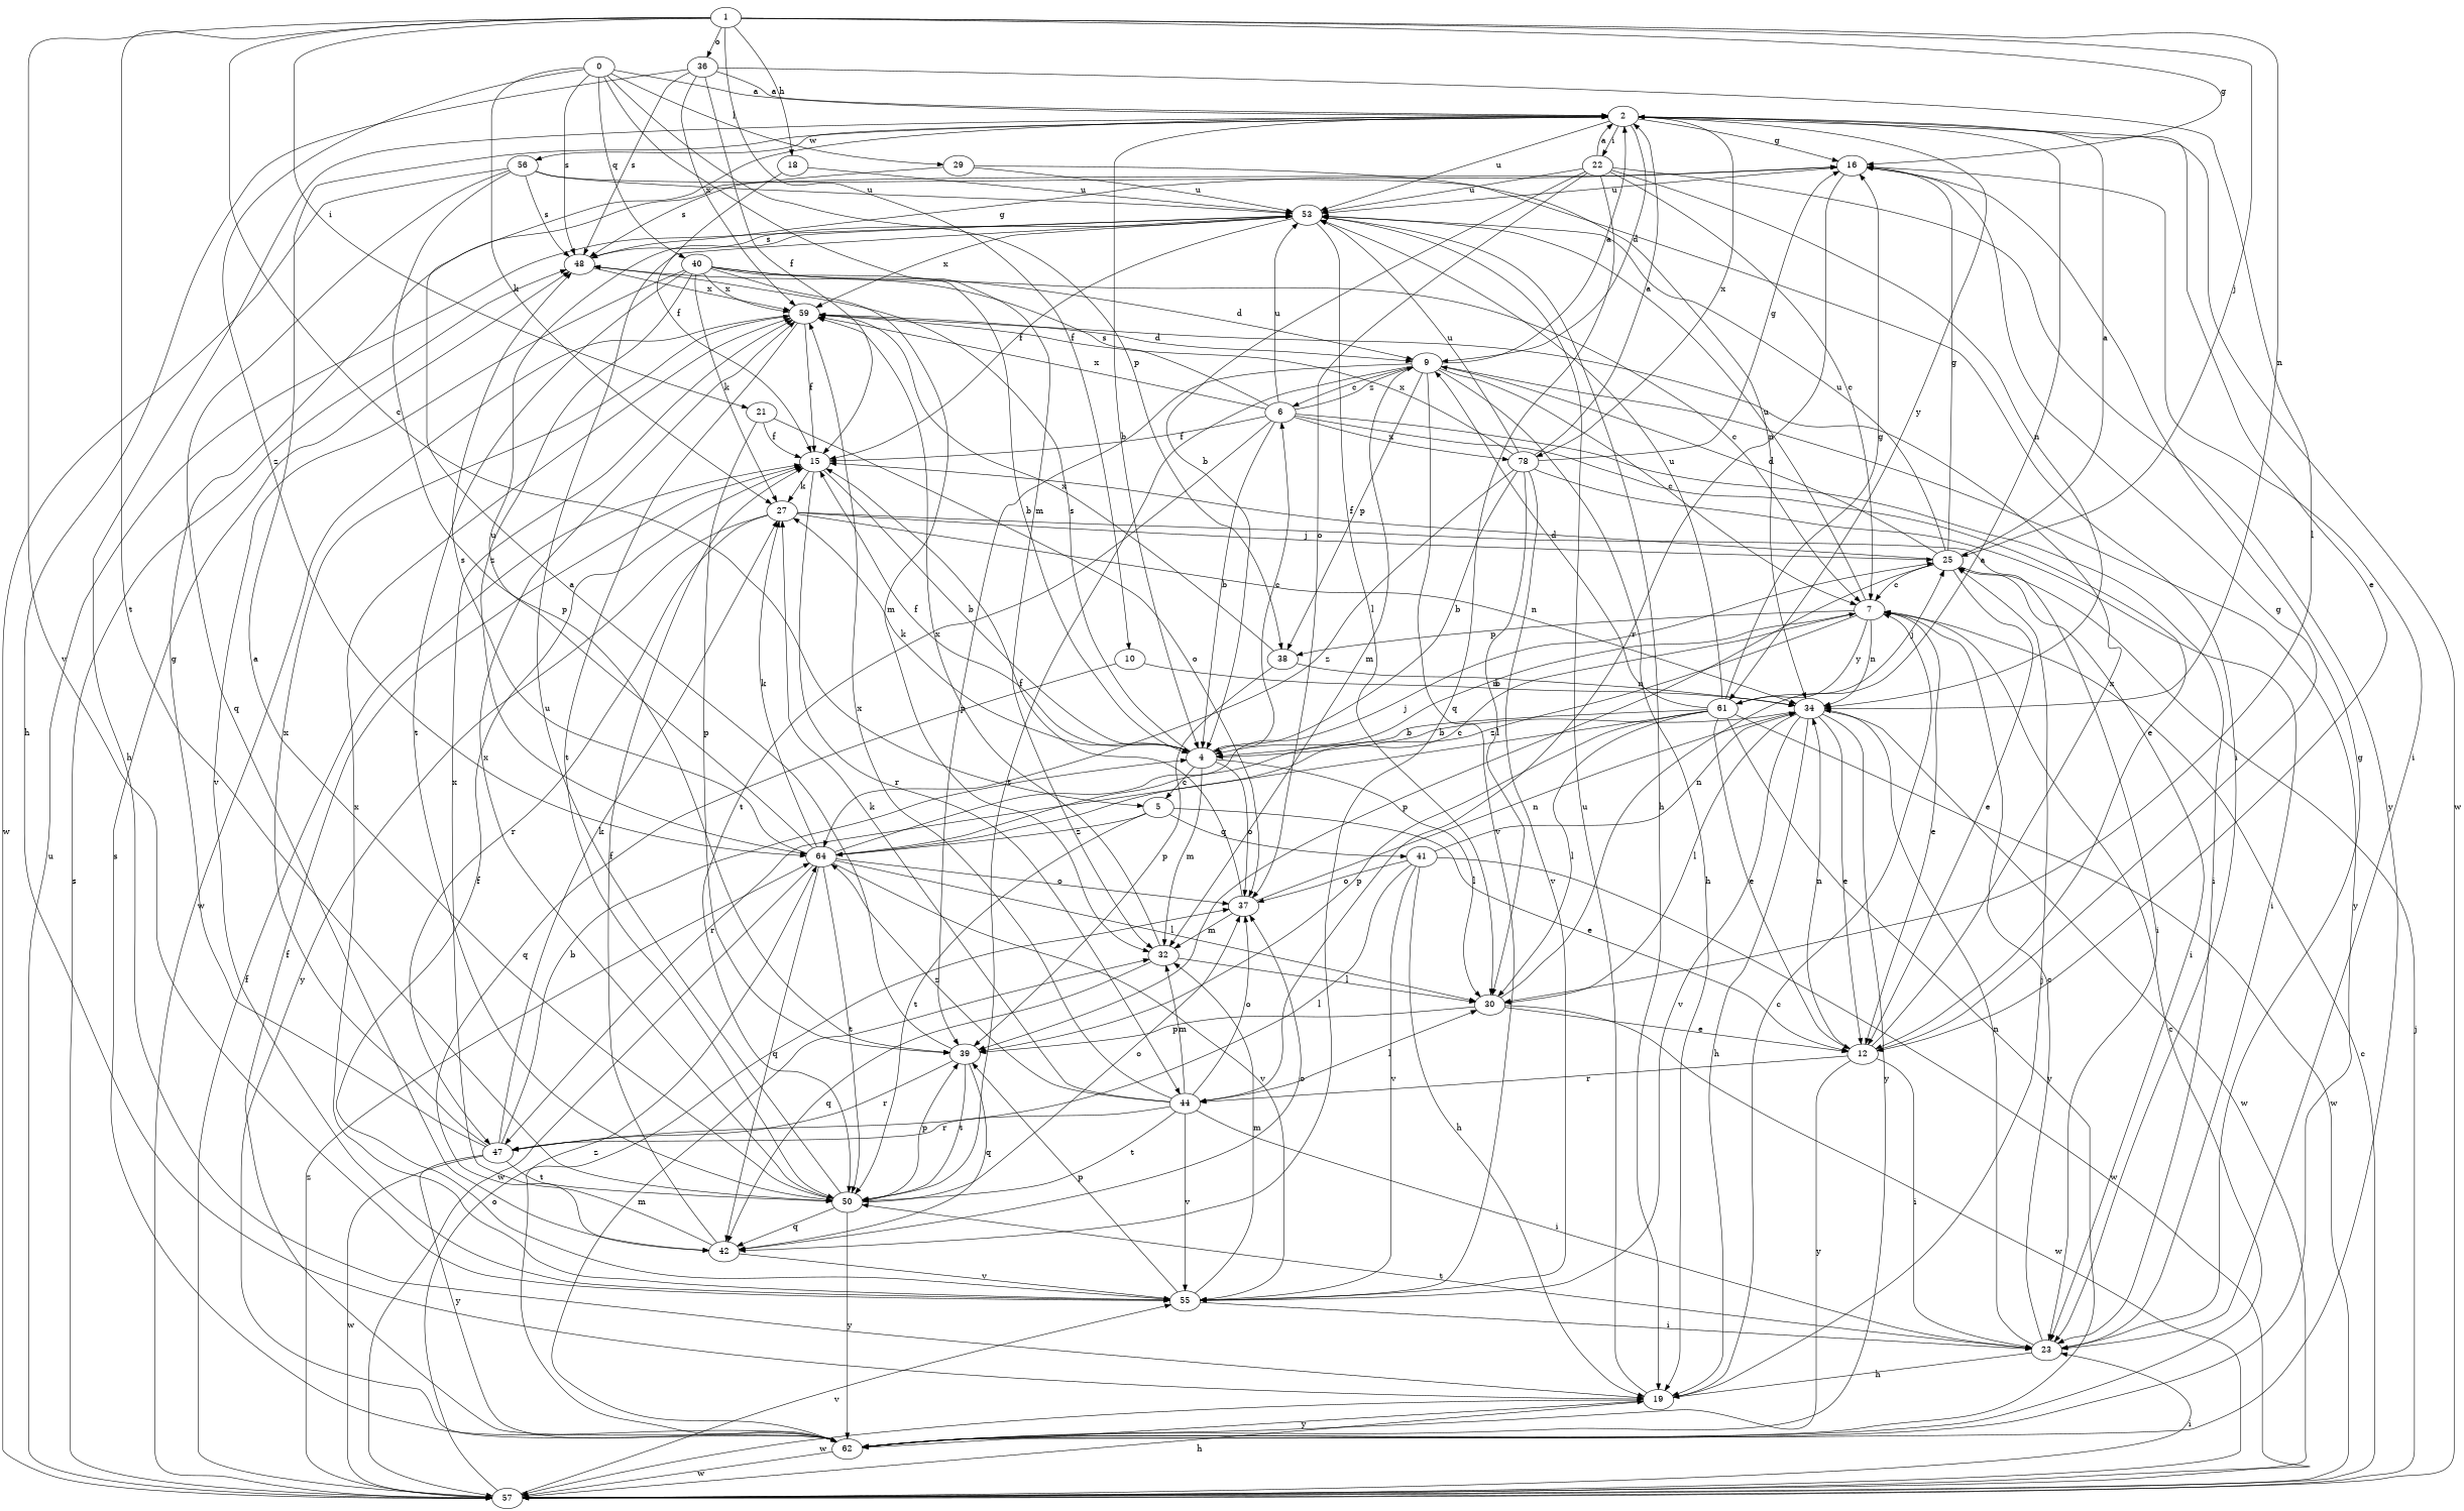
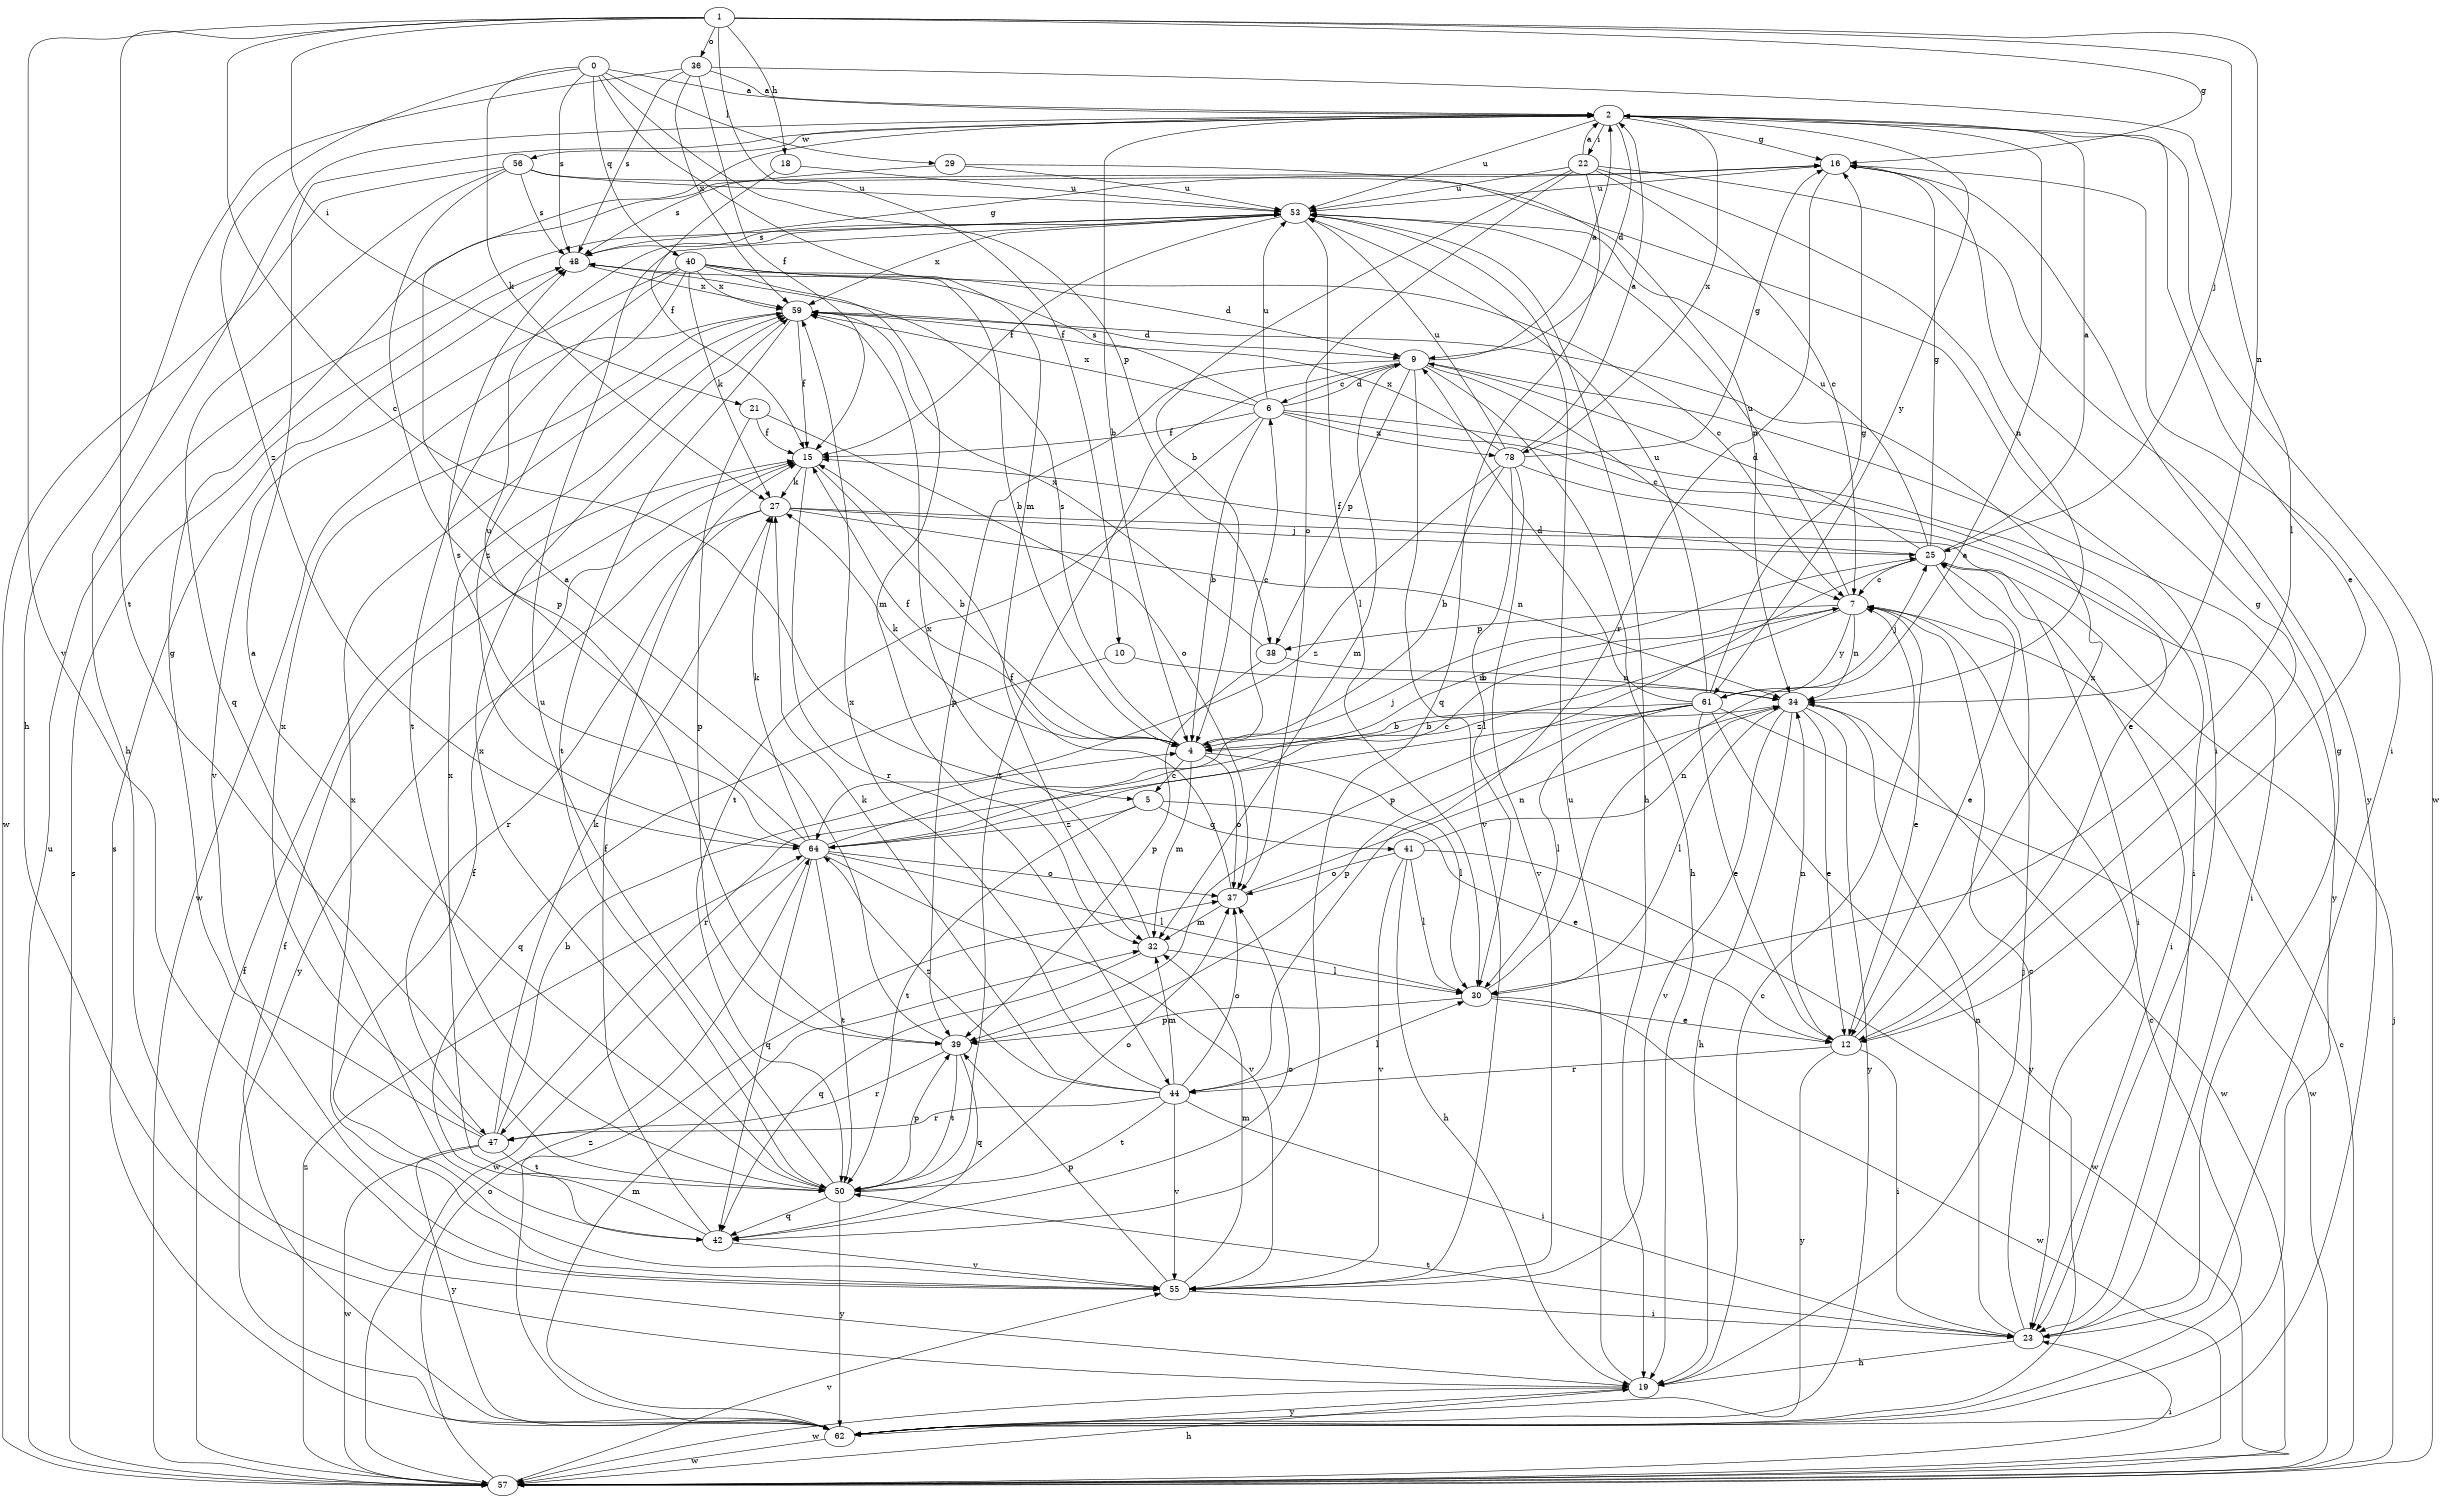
  strict digraph {
    0
    2
    27
    29
    32
    38
    40
    48
    64
    16
    4
    9
    12
    19
    22
    53
    56
    57
    n19 [label=78]
    61
    25
    34
    23
    62
    n25 [label=47]
    30
    59
    42
    39
    50
    55
    7
    37
    1
    5
    n36 [label=10]
    18
    21
    36
    41
    44
    15
    6
    0 -> 2 [label=a]
    0 -> 27 [label=k]
    0 -> 29 [label=l]
    0 -> 32 [label=m]
    0 -> 38 [label=p]
    0 -> 40 [label=q]
    0 -> 48 [label=s]
    0 -> 64 [label=z]
    2 -> 16 [label=g]
    2 -> 4 [label=b]
    2 -> 9 [label=d]
    2 -> 12 [label=e]
    2 -> 19 [label=h]
    2 -> 22 [label=i]
    2 -> 53 [label=u]
    2 -> 56 [label=w]
    2 -> 57 [label=w]
    2 -> n19 [label=x]
    2 -> 61 [label=y]
    27 -> 25 [label=j]
    27 -> 34 [label=n]
    27 -> 23 [label=i]
    27 -> 62 [label=y]
    27 -> n25 [label=r]
    29 -> 48 [label=s]
    29 -> 53 [label=u]
    29 -> 34 [label=n]
    32 -> 30 [label=l]
    32 -> 59 [label=x]
    32 -> 42 [label=q]
    38 -> 34 [label=n]
    38 -> 59 [label=x]
    38 -> 39 [label=p]
    40 -> 27 [label=k]
    40 -> 32 [label=m]
    40 -> 64 [label=z]
    40 -> 4 [label=b]
    40 -> 9 [label=d]
    40 -> 59 [label=x]
    40 -> 50 [label=t]
    40 -> 55 [label=v]
    40 -> 7 [label=c]
    48 -> 16 [label=g]
    48 -> 59 [label=x]
    64 -> 27 [label=k]
    64 -> 48 [label=s]
    64 -> 53 [label=u]
    64 -> 57 [label=w]
    64 -> 25 [label=j]
    64 -> 30 [label=l]
    64 -> 42 [label=q]
    64 -> 50 [label=t]
    64 -> 55 [label=v]
    64 -> 7 [label=c]
    64 -> 37 [label=o]
    16 -> 53 [label=u]
    16 -> 23 [label=i]
    16 -> 44 [label=r]
    4 -> 27 [label=k]
    4 -> 32 [label=m]
    4 -> 48 [label=s]
    4 -> 30 [label=l]
    4 -> 37 [label=o]
    4 -> 5 [label=c]
    4 -> 15 [label=f]
    4 -> 6 [label=c]
    9 -> 2 [label=a]
    9 -> 32 [label=m]
    9 -> 38 [label=p]
    9 -> 19 [label=h]
    9 -> 62 [label=y]
    9 -> 39 [label=p]
    9 -> 50 [label=t]
    9 -> 55 [label=v]
    9 -> 7 [label=c]
    9 -> 6 [label=c]
    12 -> 16 [label=g]
    12 -> 34 [label=n]
    12 -> 23 [label=i]
    12 -> 62 [label=y]
    12 -> 59 [label=x]
    12 -> 44 [label=r]
    19 -> 53 [label=u]
    19 -> 57 [label=w]
    19 -> 25 [label=j]
    19 -> 62 [label=y]
    19 -> 7 [label=c]
    22 -> 2 [label=a]
    22 -> 4 [label=b]
    22 -> 53 [label=u]
    22 -> 34 [label=n]
    22 -> 62 [label=y]
    22 -> 42 [label=q]
    22 -> 7 [label=c]
    22 -> 37 [label=o]
    53 -> 48 [label=s]
    53 -> 19 [label=h]
    53 -> 30 [label=l]
    53 -> 59 [label=x]
    53 -> 15 [label=f]
    56 -> 48 [label=s]
    56 -> 53 [label=u]
    56 -> 57 [label=w]
    56 -> 23 [label=i]
    56 -> 42 [label=q]
    56 -> 39 [label=p]
    57 -> 48 [label=s]
    57 -> 64 [label=z]
    57 -> 19 [label=h]
    57 -> 53 [label=u]
    57 -> 25 [label=j]
    57 -> 23 [label=i]
    57 -> 55 [label=v]
    57 -> 7 [label=c]
    57 -> 37 [label=o]
    57 -> 15 [label=f]
    n19 -> 2 [label=a]
    n19 -> 64 [label=z]
    n19 -> 16 [label=g]
    n19 -> 4 [label=b]
    n19 -> 53 [label=u]
    n19 -> 23 [label=i]
    n19 -> 30 [label=l]
    n19 -> 59 [label=x]
    n19 -> 55 [label=v]
    61 -> 16 [label=g]
    61 -> 4 [label=b]
    61 -> 9 [label=d]
    61 -> 12 [label=e]
    61 -> 53 [label=u]
    61 -> 57 [label=w]
    61 -> 25 [label=j]
    61 -> 62 [label=y]
    61 -> n25 [label=r]
    61 -> 30 [label=l]
    61 -> 39 [label=p]
    25 -> 2 [label=a]
    25 -> 16 [label=g]
    25 -> 9 [label=d]
    25 -> 12 [label=e]
    25 -> 53 [label=u]
    25 -> 23 [label=i]
    25 -> 39 [label=p]
    25 -> 7 [label=c]
    25 -> 15 [label=f]
    34 -> 4 [label=b]
    34 -> 12 [label=e]
    34 -> 19 [label=h]
    34 -> 57 [label=w]
    34 -> 62 [label=y]
    34 -> 30 [label=l]
    34 -> 55 [label=v]
    23 -> 16 [label=g]
    23 -> 19 [label=h]
    23 -> 34 [label=n]
    23 -> 50 [label=t]
    23 -> 7 [label=c]
    62 -> 32 [label=m]
    62 -> 48 [label=s]
    62 -> 64 [label=z]
    62 -> 57 [label=w]
    62 -> 7 [label=c]
    62 -> 15 [label=f]
    n25 -> 27 [label=k]
    n25 -> 16 [label=g]
    n25 -> 4 [label=b]
    n25 -> 57 [label=w]
    n25 -> 62 [label=y]
    n25 -> 59 [label=x]
    n25 -> 50 [label=t]
    30 -> 2 [label=a]
    30 -> 12 [label=e]
    30 -> 57 [label=w]
    30 -> 39 [label=p]
    59 -> 9 [label=d]
    59 -> 57 [label=w]
    59 -> 50 [label=t]
    59 -> 15 [label=f]
    42 -> 59 [label=x]
    42 -> 55 [label=v]
    42 -> 37 [label=o]
    42 -> 15 [label=f]
    39 -> 2 [label=a]
    39 -> n25 [label=r]
    39 -> 42 [label=q]
    39 -> 50 [label=t]
    50 -> 2 [label=a]
    50 -> 53 [label=u]
    50 -> 62 [label=y]
    50 -> 59 [label=x]
    50 -> 42 [label=q]
    50 -> 39 [label=p]
    50 -> 37 [label=o]
    55 -> 32 [label=m]
    55 -> 23 [label=i]
    55 -> 59 [label=x]
    55 -> 39 [label=p]
    55 -> 15 [label=f]
    7 -> 38 [label=p]
    7 -> 64 [label=z]
    7 -> 4 [label=b]
    7 -> 12 [label=e]
    7 -> 53 [label=u]
    7 -> 61 [label=y]
    7 -> 34 [label=n]
    37 -> 32 [label=m]
    37 -> 34 [label=n]
    37 -> 15 [label=f]
    1 -> 16 [label=g]
    1 -> 25 [label=j]
    1 -> 34 [label=n]
    1 -> 50 [label=t]
    1 -> 55 [label=v]
    1 -> 5 [label=c]
    1 -> n36 [label=f]
    1 -> 18 [label=h]
    1 -> 21 [label=i]
    1 -> 36 [label=o]
    5 -> 64 [label=z]
    5 -> 12 [label=e]
    5 -> 50 [label=t]
    5 -> 41 [label=q]
    n36 -> 34 [label=n]
    n36 -> 42 [label=q]
    18 -> 53 [label=u]
    18 -> 15 [label=f]
    21 -> 39 [label=p]
    21 -> 37 [label=o]
    21 -> 15 [label=f]
    36 -> 2 [label=a]
    36 -> 48 [label=s]
    36 -> 19 [label=h]
    36 -> 30 [label=l]
    36 -> 59 [label=x]
    36 -> 15 [label=f]
    41 -> 19 [label=h]
    41 -> 57 [label=w]
    41 -> 34 [label=n]
-   41 -> n25 [label=l]
+   41 -> 30 [label=l]
    41 -> 55 [label=v]
    41 -> 37 [label=o]
    44 -> 27 [label=k]
    44 -> 32 [label=m]
    44 -> 64 [label=z]
    44 -> 23 [label=i]
    44 -> n25 [label=r]
    44 -> 30 [label=l]
    44 -> 59 [label=x]
    44 -> 50 [label=t]
    44 -> 55 [label=v]
    44 -> 37 [label=o]
    15 -> 27 [label=k]
    15 -> 4 [label=b]
    15 -> 44 [label=r]
    6 -> 48 [label=s]
    6 -> 4 [label=b]
-   6 -> 9 [label=z]
+   6 -> 9 [label=d]
    6 -> 12 [label=e]
    6 -> 53 [label=u]
    6 -> n19 [label=x]
    6 -> 23 [label=i]
    6 -> 59 [label=x]
    6 -> 50 [label=t]
    6 -> 15 [label=f]
  }
